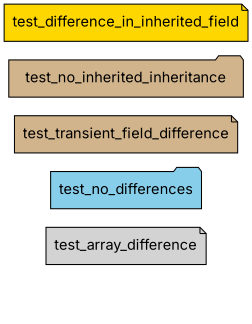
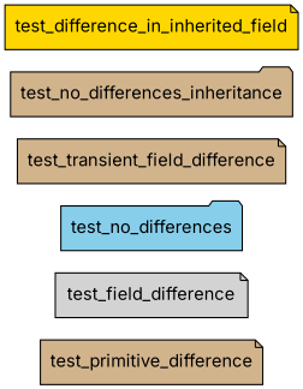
  digraph {
    rankdir=LR
    fontname=Inter
    node [style=filled fillcolor=tan shape=note fontname=Inter]
-   test_array_difference [fillcolor=lightgrey]
+   test_primitive_difference
+   test_array_difference [fillcolor=lightgrey label=test_field_difference]
    test_no_differences [fillcolor=skyblue shape=folder]
    test_transient_field_difference
-   test_no_differences_inheritance [shape=folder label=test_no_inherited_inheritance]
+   test_no_differences_inheritance [shape=folder]
    test_difference_in_inherited_field [fillcolor=gold]
  }
